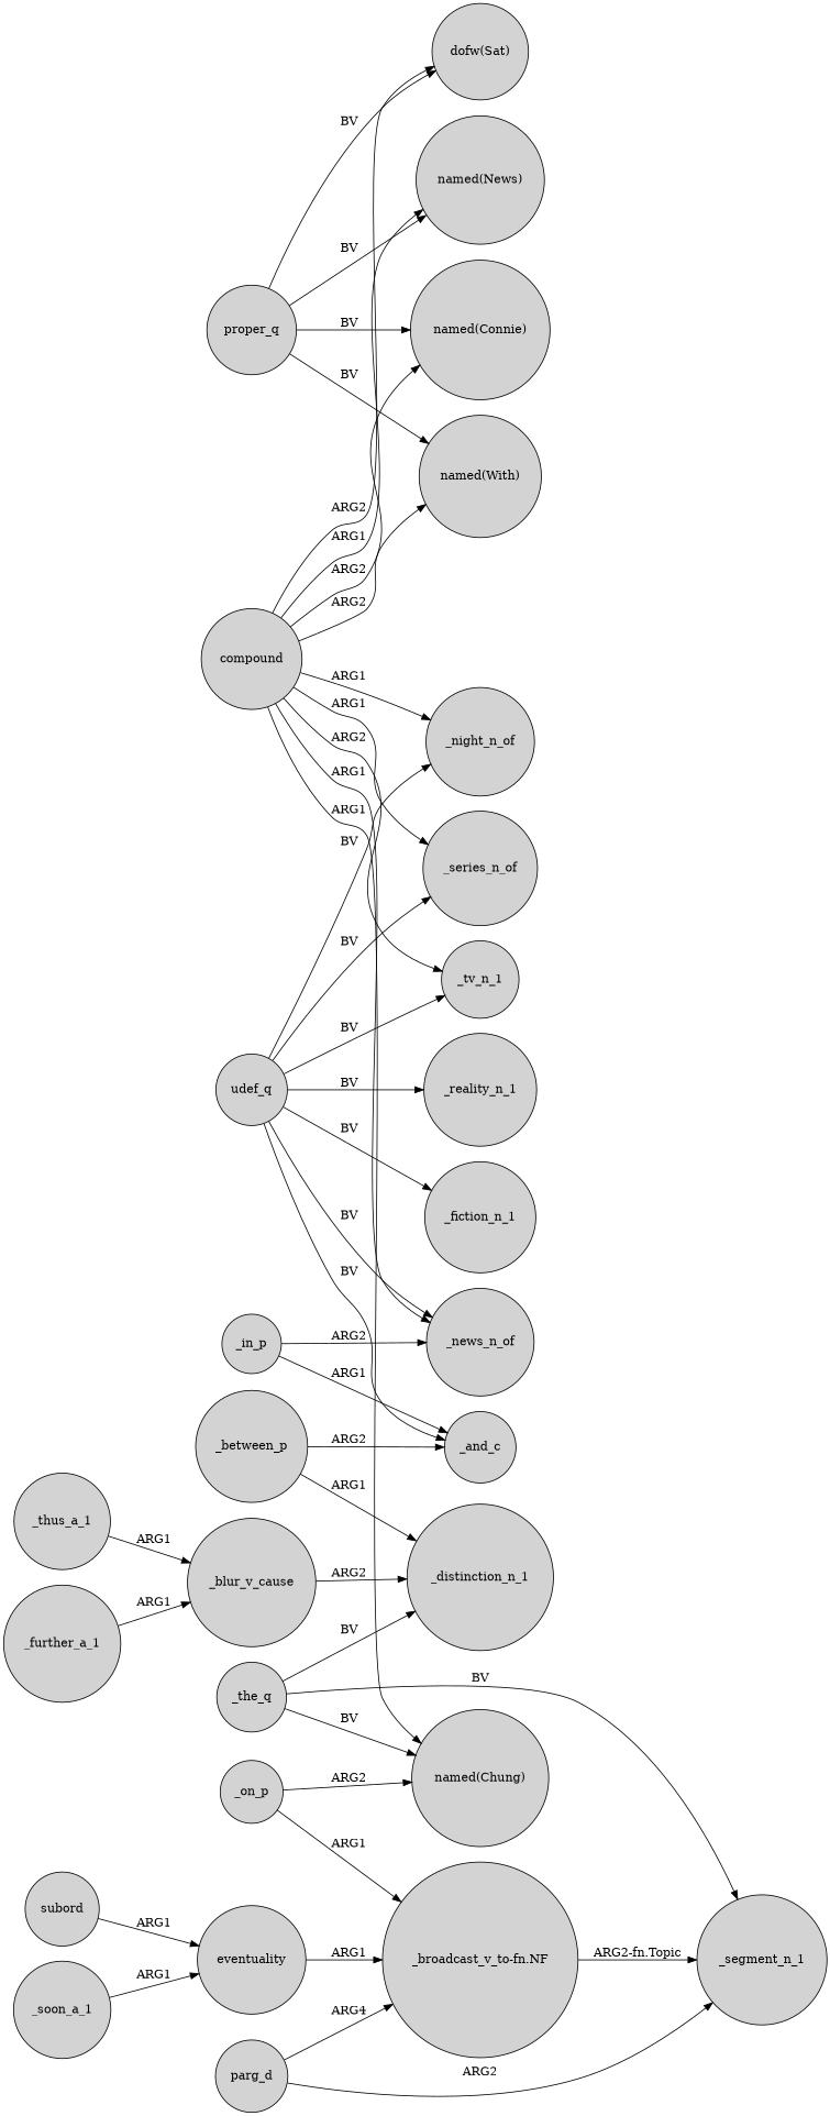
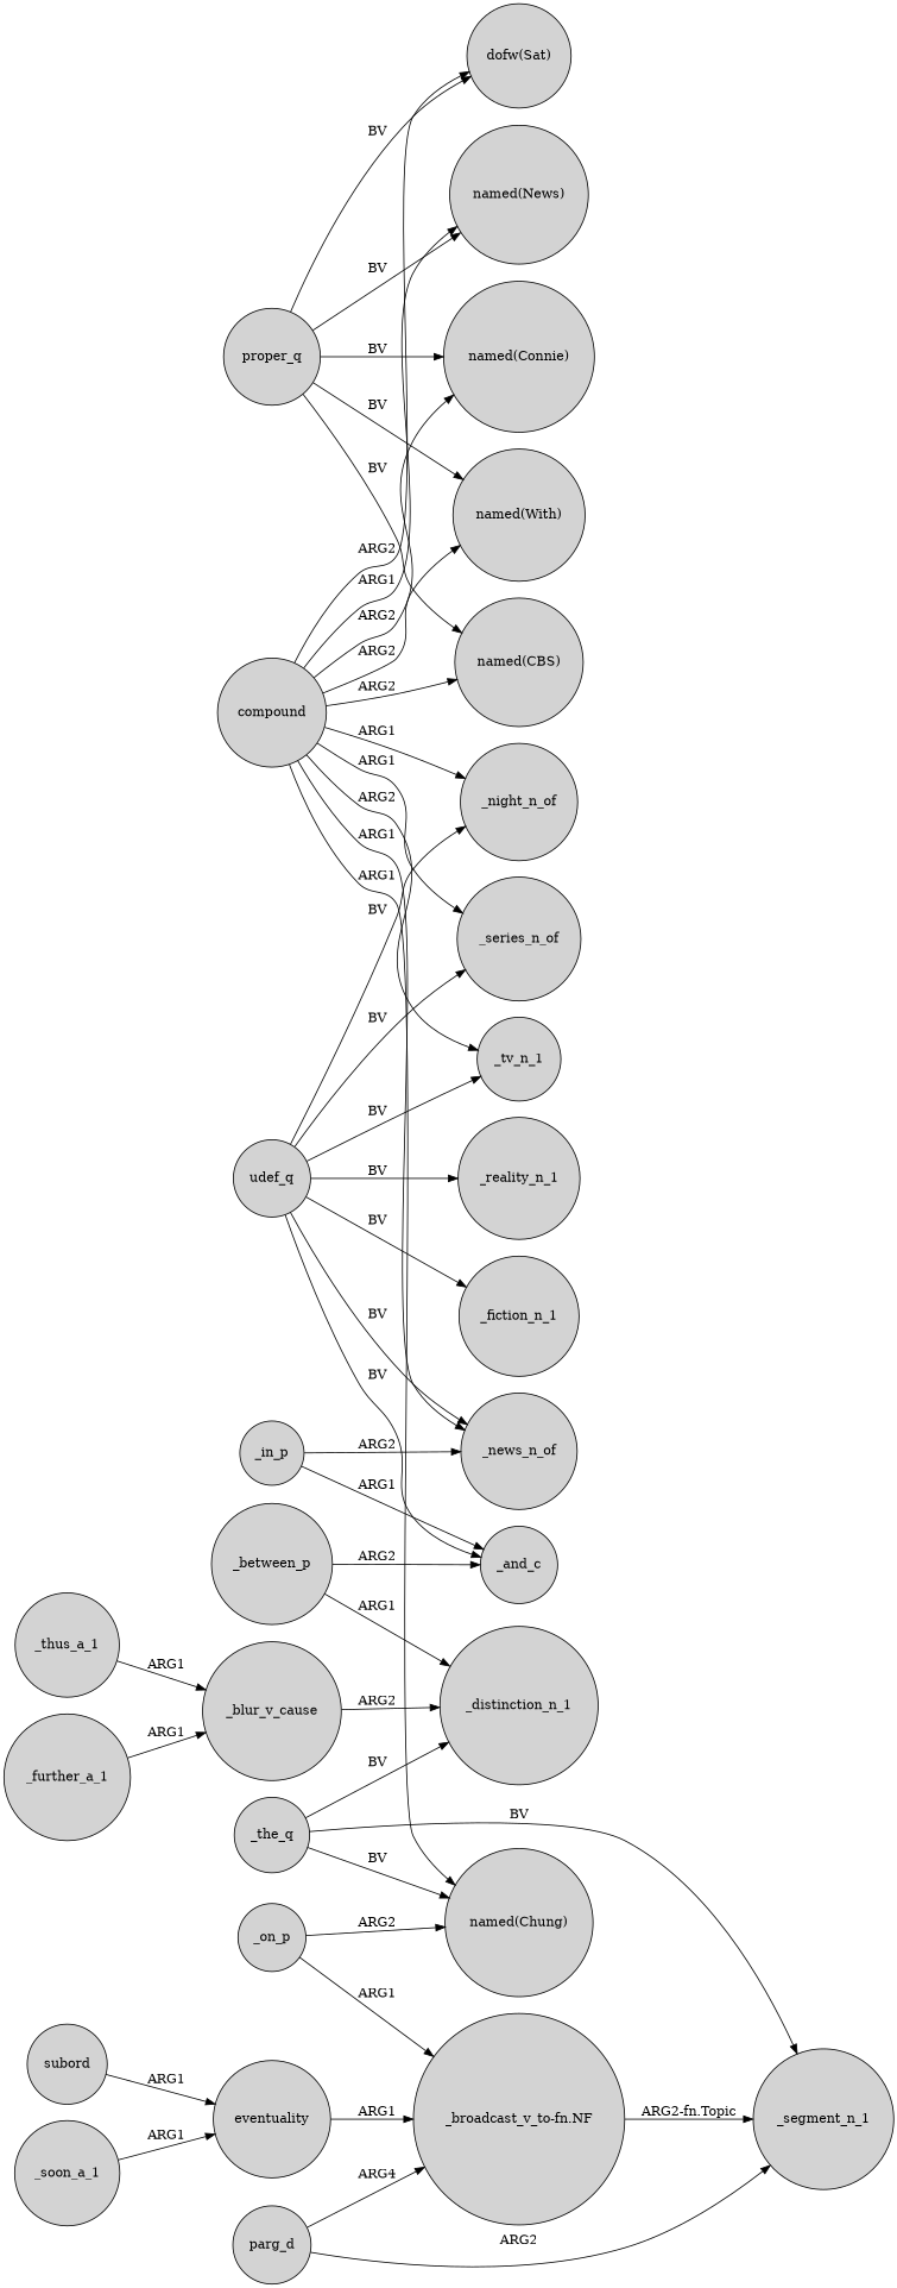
  digraph {
    rankdir=LR
    node [shape=circle style=filled]
    compound
    "named(News)"
    _series_n_of
    "named(With)"
    _news_n_of
    "named(Chung)"
+   "named(CBS)"
    _tv_n_1
    _night_n_of
    "dofw(Sat)"
    "named(Connie)"
    "_broadcast_v_to-fn.NF"
    _segment_n_1
    eventuality
    _the_q
    _distinction_n_1
    _between_p
    _and_c
    subord
    _thus_a_1
    _blur_v_cause
    proper_q
    _in_p
    udef_q
    _reality_n_1
    _fiction_n_1
    _on_p
    _further_a_1
    _soon_a_1
    parg_d
    compound -> "named(News)" [label=ARG1]
    compound -> _series_n_of [label=ARG1]
    compound -> "named(With)" [label=ARG2]
    compound -> _news_n_of [label=ARG1]
    compound -> "named(Chung)" [label=ARG1]
+   compound -> "named(CBS)" [label=ARG2]
    compound -> _tv_n_1 [label=ARG2]
    compound -> _night_n_of [label=ARG1]
    compound -> "dofw(Sat)" [label=ARG2]
    compound -> "named(Connie)" [label=ARG2]
    "_broadcast_v_to-fn.NF" -> _segment_n_1 [label="ARG2-fn.Topic"]
    eventuality -> "_broadcast_v_to-fn.NF" [label=ARG1]
    _the_q -> "named(Chung)" [label=BV]
    _the_q -> _segment_n_1 [label=BV]
    _the_q -> _distinction_n_1 [label=BV]
    _between_p -> _distinction_n_1 [label=ARG1]
    _between_p -> _and_c [label=ARG2]
    subord -> eventuality [label=ARG1]
    _thus_a_1 -> _blur_v_cause [label=ARG1]
    _blur_v_cause -> _distinction_n_1 [label=ARG2]
    proper_q -> "named(News)" [label=BV]
    proper_q -> "named(With)" [label=BV]
+   proper_q -> "named(CBS)" [label=BV]
    proper_q -> "dofw(Sat)" [label=BV]
    proper_q -> "named(Connie)" [label=BV]
    _in_p -> _news_n_of [label=ARG2]
    _in_p -> _and_c [label=ARG1]
    udef_q -> _series_n_of [label=BV]
    udef_q -> _news_n_of [label=BV]
    udef_q -> _tv_n_1 [label=BV]
    udef_q -> _night_n_of [label=BV]
    udef_q -> _and_c [label=BV]
    udef_q -> _reality_n_1 [label=BV]
    udef_q -> _fiction_n_1 [label=BV]
    _on_p -> "named(Chung)" [label=ARG2]
    _on_p -> "_broadcast_v_to-fn.NF" [label=ARG1]
    _further_a_1 -> _blur_v_cause [label=ARG1]
    _soon_a_1 -> eventuality [label=ARG1]
    parg_d -> "_broadcast_v_to-fn.NF" [label=ARG4]
    parg_d -> _segment_n_1 [label=ARG2]
  }
